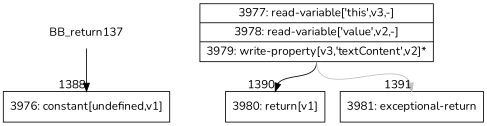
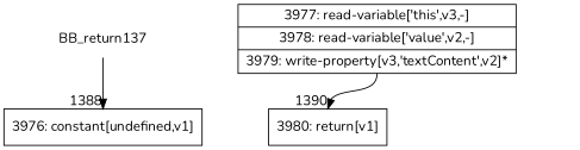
  digraph {
    fontname=Nunito
    rankdir=TD
    node [fontname=Nunito shape=record]
    edge [fontname=Nunito headport=n tailport=s]
    n1 [label=BB_return137 shape=none]
    n2 [label="{3976: constant[undefined,v1]}"]
    n3 [label="{3977: read-variable['this',v3,-]|3978: read-variable['value',v2,-]|3979: write-property[v3,'textContent',v2]*}"]
    n4 [label="{3980: return[v1]}"]
-   n5 [label="{3981: exceptional-return}"]
    n1 -> n2 [headlabel="    1388"]
    n3 -> n4 [headlabel="      1390"]
-   n3 -> n5 [color=gray headlabel="      1391"]
  }
